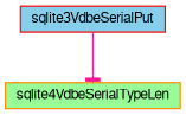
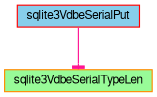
  digraph {
    rankdir=TB
    node [fontname=FreeSans fontsize=10 shape=record style=filled]
    n1 [color=red fillcolor=skyblue fontcolor=black height=0.2 label=sqlite3VdbeSerialPut width=0.4]
-   n2 [color=darkorange fillcolor=palegreen height=0.2 label=sqlite4VdbeSerialTypeLen width=0.4]
+   n2 [color=darkorange fillcolor=palegreen height=0.2 label=sqlite3VdbeSerialTypeLen width=0.4]
    n1 -> n2 [color=deeppink fontname=FreeSans fontsize=10 labelfontname=FreeSans labelfontsize=10 style=solid arrowhead=tee]
  }
